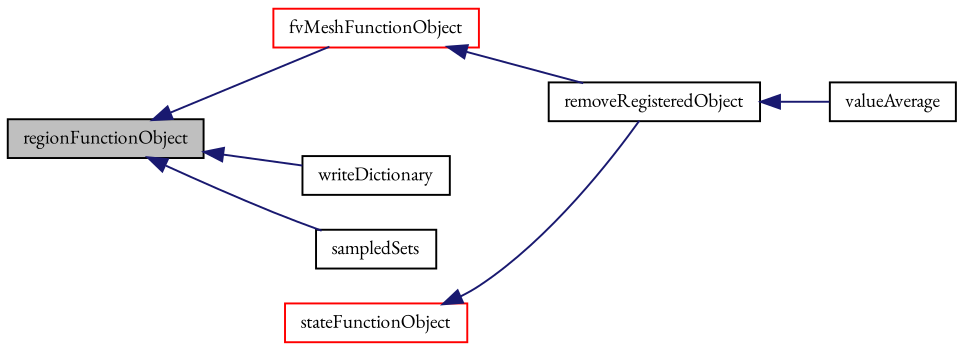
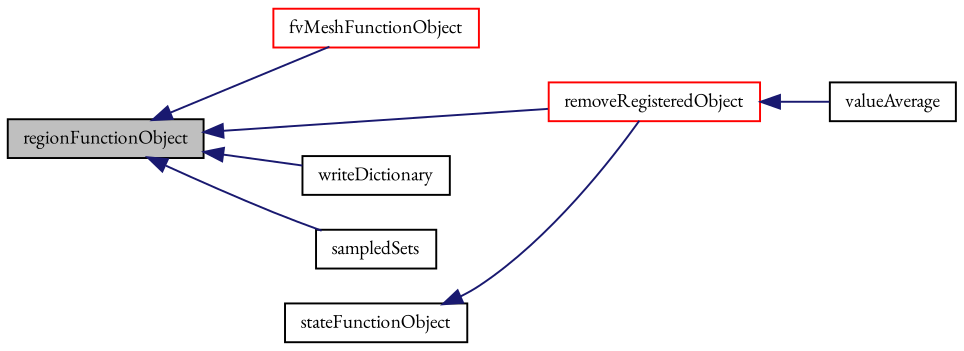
  digraph {
    fontname="EB Garamond"
    rankdir=LR
    node [color=black fontname="EB Garamond" fontsize=10 shape=record]
    edge [color=midnightblue dir=back fontname="EB Garamond" fontsize=10 labelfontname=Helvetica labelfontsize=10 style=solid]
    n1 [fillcolor=grey75 fontcolor=black height=0.2 label=regionFunctionObject style=filled width=0.4]
    n2 [color=red height=0.2 label=fvMeshFunctionObject width=0.4]
-   n3 [height=0.2 label=removeRegisteredObject width=0.4]
+   n3 [color=red height=0.2 label=removeRegisteredObject width=0.4]
    n4 [height=0.2 label=writeDictionary width=0.4]
    n5 [height=0.2 label=sampledSets width=0.4]
    n6 [height=0.2 label=valueAverage width=0.4]
-   n7 [color=red height=0.2 label=stateFunctionObject width=0.4]
+   n7 [height=0.2 label=stateFunctionObject width=0.4]
    n1 -> n2
-   n2 -> n3
+   n1 -> n3
    n1 -> n4
    n1 -> n5
    n3 -> n6
    n7 -> n3
  }
